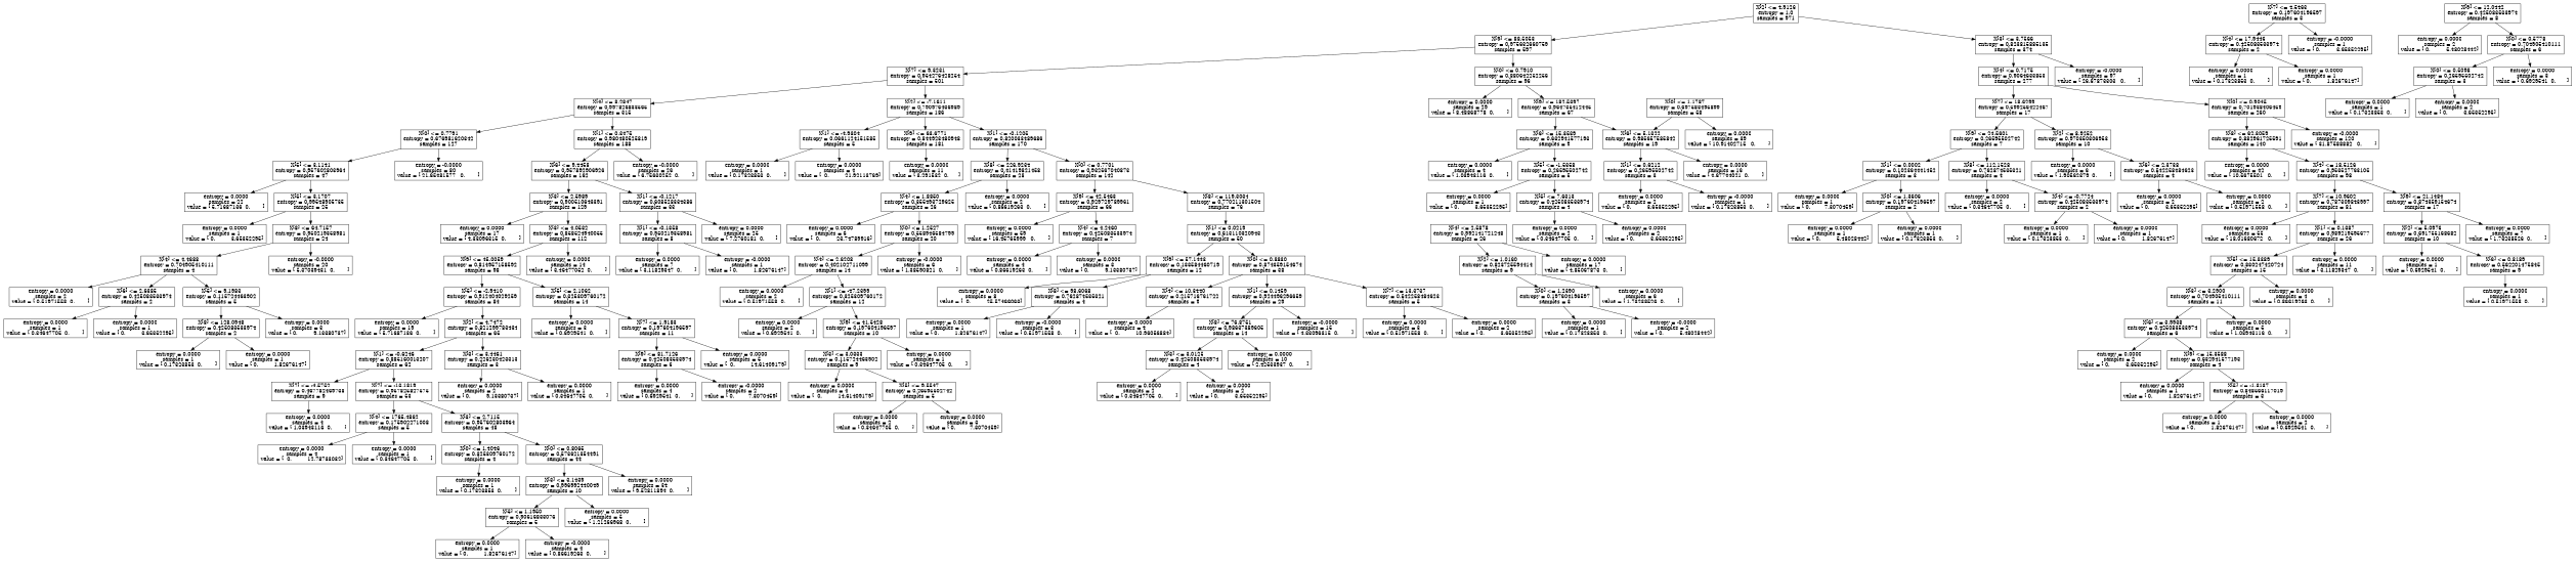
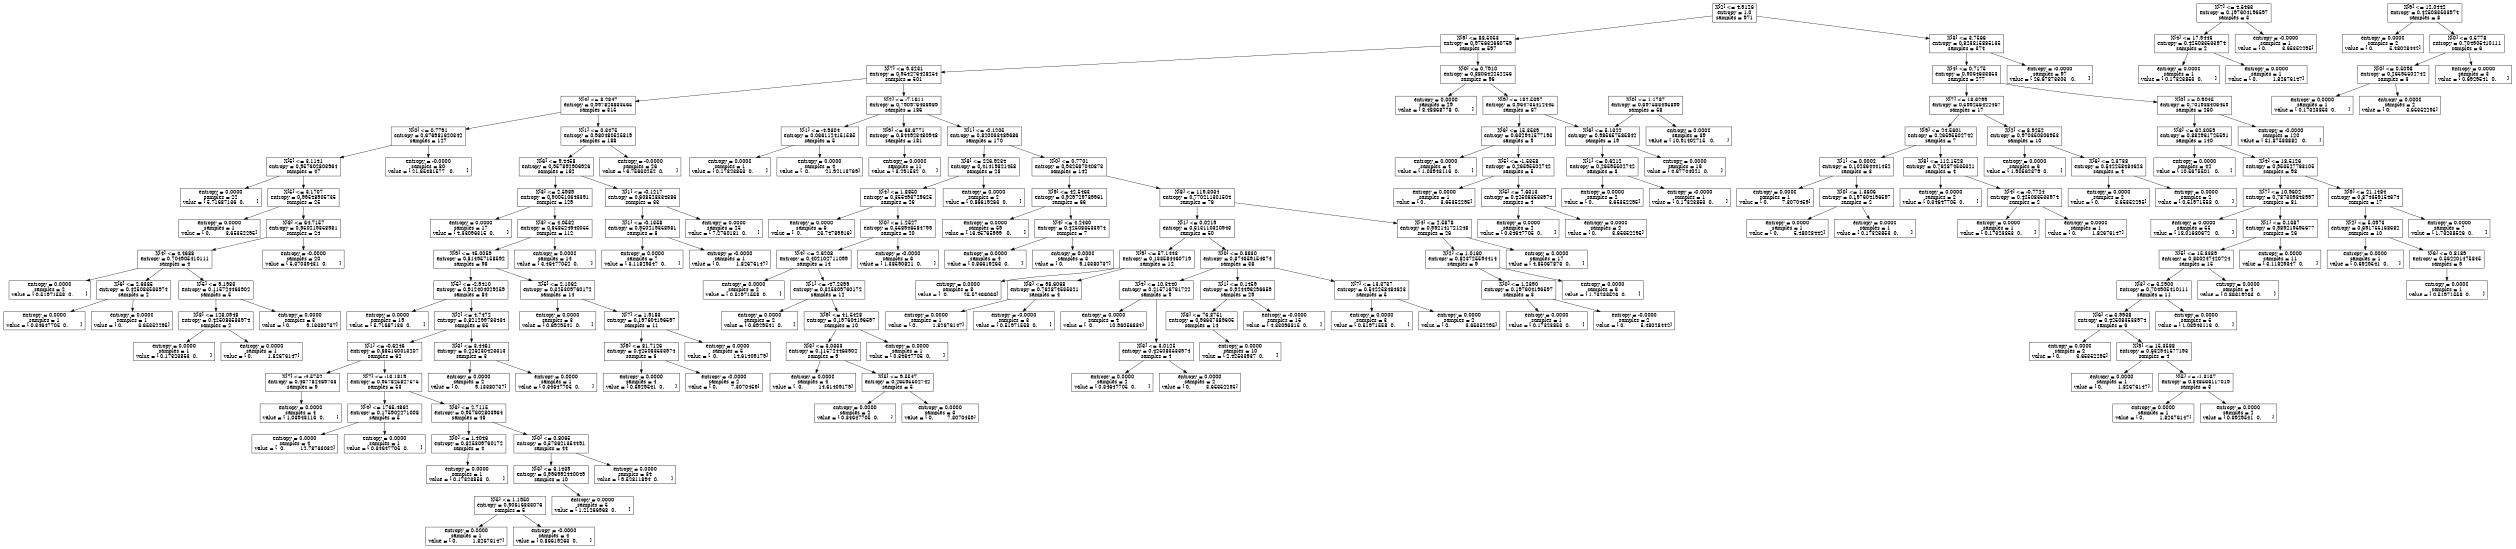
  digraph {
    node [shape=box]
    n1 [label="X[2] <= 4.9126\nentropy = 1.0\nsamples = 971"]
    n2 [label="X[9] <= 88.5053\nentropy = 0.975632660759\nsamples = 597"]
    n3 [label="X[3] <= 3.7566\nentropy = 0.823815885135\nsamples = 374"]
    n4 [label="X[7] <= 9.3231\nentropy = 0.954276428254\nsamples = 501"]
    n5 [label="X[0] <= 0.7910\nentropy = 0.880642252256\nsamples = 96"]
    n6 [label="X[4] <= 0.7175\nentropy = 0.9064633853\nsamples = 277"]
    n7 [label="entropy = -0.0000\nsamples = 97\nvalue = [ 26.67873303   0.        ]"]
    n8 [label="X[4] <= 8.2847\nentropy = 0.997826833565\nsamples = 315"]
    n9 [label="X[2] <= -7.1611\nentropy = 0.790976436989\nsamples = 186"]
    n10 [label="entropy = 0.0000\nsamples = 29\nvalue = [ 8.48868778  0.        ]"]
    n11 [label="X[9] <= 182.5397\nentropy = 0.964735412445\nsamples = 67"]
    n12 [label="X[0] <= 0.7791\nentropy = 0.676981620342\nsamples = 127"]
    n13 [label="X[1] <= 0.3475\nentropy = 0.980480525819\nsamples = 188"]
    n14 [label="X[1] <= -4.9304\nentropy = 0.0661124151585\nsamples = 5"]
    n15 [label="X[9] <= 63.6771\nentropy = 0.844923480948\nsamples = 181"]
    n16 [label="X[1] <= -0.1205\nentropy = 0.820033489686\nsamples = 170"]
    n17 [label="X[5] <= 3.1141\nentropy = 0.957602803964\nsamples = 47"]
    n18 [label="entropy = -0.0000\nsamples = 80\nvalue = [ 21.65481577   0.        ]"]
    n19 [label="X[6] <= 9.4458\nentropy = 0.957892906926\nsamples = 162"]
    n20 [label="entropy = -0.0000\nsamples = 26\nvalue = [ 6.75630252  0.        ]"]
    n21 [label="entropy = 0.0000\nsamples = 22\nvalue = [ 5.71687136  0.        ]"]
    n22 [label="X[5] <= 3.1707\nentropy = 0.99548905735\nsamples = 25"]
    n23 [label="entropy = 0.0000\nsamples = 1\nvalue = [ 0.          3.65352295]"]
    n24 [label="X[8] <= 64.7157\nentropy = 0.950219358981\nsamples = 24"]
    n25 [label="X[4] <= 4.4688\nentropy = 0.704905410111\nsamples = 4"]
    n26 [label="entropy = -0.0000\nsamples = 20\nvalue = [ 5.37039431  0.        ]"]
    n27 [label="entropy = 0.0000\nsamples = 2\nvalue = [ 0.51971558  0.        ]"]
    n28 [label="X[6] <= 2.6385\nentropy = 0.425083533974\nsamples = 2"]
    n29 [label="X[5] <= 9.1983\nentropy = 0.115724463902\nsamples = 5"]
    n30 [label="entropy = 0.0000\nsamples = 1\nvalue = [ 0.34647705  0.        ]"]
    n31 [label="entropy = 0.0000\nsamples = 1\nvalue = [ 0.          3.65352295]"]
    n32 [label="X[3] <= 2.5989\nentropy = 0.900510643391\nsamples = 129"]
    n33 [label="X[1] <= -0.1217\nentropy = 0.608528334386\nsamples = 33"]
    n34 [label="entropy = 0.0000\nsamples = 17\nvalue = [ 4.33096315  0.        ]"]
    n35 [label="X[3] <= 4.0532\nentropy = 0.858524940055\nsamples = 112"]
    n36 [label="X[1] <= -0.1358\nentropy = 0.950219358981\nsamples = 8"]
    n37 [label="entropy = 0.0000\nsamples = 25\nvalue = [ 7.2760181  0.       ]"]
    n38 [label="X[9] <= 45.0059\nentropy = 0.814957158592\nsamples = 98"]
    n39 [label="entropy = 0.0000\nsamples = 14\nvalue = [ 3.46477052  0.        ]"]
    n40 [label="X[5] <= -2.9410\nentropy = 0.912404029259\nsamples = 84"]
    n41 [label="X[5] <= 2.1062\nentropy = 0.325309760172\nsamples = 14"]
    n42 [label="entropy = 0.0000\nsamples = 19\nvalue = [ 5.71687136  0.        ]"]
    n43 [label="X[2] <= 4.7472\nentropy = 0.821299783434\nsamples = 65"]
    n44 [label="entropy = 0.0000\nsamples = 3\nvalue = [ 0.6929541  0.       ]"]
    n45 [label="X[7] <= 1.9183\nentropy = 0.197604196597\nsamples = 11"]
    n46 [label="X[1] <= -0.6246\nentropy = 0.885160013207\nsamples = 62"]
    n47 [label="X[3] <= 3.4461\nentropy = 0.226230423313\nsamples = 3"]
    n48 [label="X[7] <= -4.5752\nentropy = 0.467782469738\nsamples = 9"]
    n49 [label="X[7] <= -13.1819\nentropy = 0.957825827575\nsamples = 53"]
    n50 [label="entropy = 0.0000\nsamples = 2\nvalue = [ 0.          9.13380737]"]
    n51 [label="entropy = 0.0000\nsamples = 1\nvalue = [ 0.34647705  0.        ]"]
    n52 [label="entropy = 0.0000\nsamples = 4\nvalue = [ 1.03943116  0.        ]"]
    n53 [label="X[4] <= 1765.4862\nentropy = 0.175902271008\nsamples = 5"]
    n54 [label="X[3] <= 2.7115\nentropy = 0.957602803964\nsamples = 48"]
    n55 [label="X[8] <= 128.0948\nentropy = 0.425083533974\nsamples = 2"]
    n56 [label="entropy = 0.0000\nsamples = 3\nvalue = [ 0.          9.13380737]"]
    n57 [label="entropy = 0.0000\nsamples = 1\nvalue = [ 0.17323853  0.        ]"]
    n58 [label="entropy = 0.0000\nsamples = 1\nvalue = [ 0.          1.82676147]"]
    n59 [label="entropy = 0.0000\nsamples = 4\nvalue = [  0.          12.78733032]"]
    n60 [label="entropy = 0.0000\nsamples = 1\nvalue = [ 0.34647705  0.        ]"]
    n61 [label="X[0] <= 1.4046\nentropy = 0.325309760172\nsamples = 4"]
    n62 [label="X[0] <= 0.8065\nentropy = 0.573621354491\nsamples = 44"]
    n63 [label="entropy = 0.0000\nsamples = 1\nvalue = [ 0.17323853  0.        ]"]
    n64 [label="X[3] <= 3.1439\nentropy = 0.996992440049\nsamples = 10"]
    n65 [label="entropy = 0.0000\nsamples = 34\nvalue = [ 9.52811894  0.        ]"]
    n66 [label="X[7] <= 4.5463\nentropy = 0.197604196597\nsamples = 3"]
    n67 [label="X[4] <= 17.9446\nentropy = 0.425083533974\nsamples = 2"]
    n68 [label="entropy = -0.0000\nsamples = 1\nvalue = [ 0.          3.65352295]"]
    n69 [label="entropy = 0.0000\nsamples = 1\nvalue = [ 0.17323853  0.        ]"]
    n70 [label="entropy = 0.0000\nsamples = 1\nvalue = [ 0.          1.82676147]"]
    n71 [label="X[5] <= 1.1950\nentropy = 0.90616833076\nsamples = 5"]
    n72 [label="entropy = 0.0000\nsamples = 5\nvalue = [ 1.21266968  0.        ]"]
    n73 [label="entropy = 0.0000\nsamples = 1\nvalue = [ 0.          1.82676147]"]
    n74 [label="entropy = -0.0000\nsamples = 4\nvalue = [ 0.86619263  0.        ]"]
    n75 [label="X[9] <= 81.7126\nentropy = 0.425083533974\nsamples = 6"]
    n76 [label="entropy = 0.0000\nsamples = 5\nvalue = [  0.          14.61409179]"]
    n77 [label="entropy = 0.0000\nsamples = 4\nvalue = [ 0.6929541  0.       ]"]
    n78 [label="entropy = -0.0000\nsamples = 2\nvalue = [ 0.         7.3070459]"]
    n79 [label="entropy = 0.0000\nsamples = 7\nvalue = [ 3.11829347  0.        ]"]
    n80 [label="entropy = -0.0000\nsamples = 1\nvalue = [ 0.          1.82676147]"]
    n81 [label="entropy = 0.0000\nsamples = 1\nvalue = [ 0.17323853  0.        ]"]
    n82 [label="entropy = 0.0000\nsamples = 4\nvalue = [  0.          21.92113769]"]
    n83 [label="entropy = 0.0000\nsamples = 11\nvalue = [ 3.291532  0.      ]"]
    n84 [label="X[8] <= 226.9234\nentropy = 0.41419821458\nsamples = 28"]
    n85 [label="X[0] <= 0.7701\nentropy = 0.932567040873\nsamples = 142"]
    n86 [label="X[4] <= 1.8850\nentropy = 0.355493729625\nsamples = 26"]
    n87 [label="entropy = 0.0000\nsamples = 2\nvalue = [ 0.86619263  0.        ]"]
    n88 [label="X[9] <= 42.5463\nentropy = 0.929729789961\nsamples = 66"]
    n89 [label="X[8] <= 119.3034\nentropy = 0.770211301504\nsamples = 76"]
    n90 [label="entropy = 0.0000\nsamples = 6\nvalue = [  0.          23.74789916]"]
    n91 [label="X[0] <= 1.2527\nentropy = 0.558946584799\nsamples = 20"]
    n92 [label="X[4] <= 2.6208\nentropy = 0.402102711099\nsamples = 14"]
    n93 [label="entropy = -0.0000\nsamples = 6\nvalue = [ 1.38590821  0.        ]"]
    n94 [label="entropy = 0.0000\nsamples = 2\nvalue = [ 0.51971558  0.        ]"]
    n95 [label="X[1] <= -47.2399\nentropy = 0.325309760172\nsamples = 12"]
    n96 [label="entropy = 0.0000\nsamples = 2\nvalue = [ 0.6929541  0.       ]"]
    n97 [label="X[9] <= 41.5428\nentropy = 0.197604196597\nsamples = 10"]
    n98 [label="X[3] <= 3.0333\nentropy = 0.115724463902\nsamples = 9"]
    n99 [label="entropy = 0.0000\nsamples = 1\nvalue = [ 0.34647705  0.        ]"]
    n100 [label="entropy = 0.0000\nsamples = 4\nvalue = [  0.          14.61409179]"]
    n101 [label="X[5] <= 9.5547\nentropy = 0.26595502742\nsamples = 5"]
    n102 [label="entropy = 0.0000\nsamples = 2\nvalue = [ 0.34647705  0.        ]"]
    n103 [label="entropy = 0.0000\nsamples = 3\nvalue = [ 0.         7.3070459]"]
    n104 [label="entropy = 0.0000\nsamples = 59\nvalue = [ 16.45765999   0.        ]"]
    n105 [label="X[4] <= 4.2460\nentropy = 0.425083533974\nsamples = 7"]
    n106 [label="X[1] <= 0.0219\nentropy = 0.613110320943\nsamples = 50"]
    n107 [label="X[4] <= 2.5878\nentropy = 0.992141721248\nsamples = 26"]
    n108 [label="entropy = 0.0000\nsamples = 4\nvalue = [ 0.86619263  0.        ]"]
    n109 [label="entropy = 0.0000\nsamples = 3\nvalue = [ 0.          9.13380737]"]
    n110 [label="X[9] <= 57.1443\nentropy = 0.133584460719\nsamples = 12"]
    n111 [label="X[0] <= 0.8830\nentropy = 0.874359154674\nsamples = 38"]
    n112 [label="X[2] <= 1.0160\nentropy = 0.823725594414\nsamples = 9"]
    n113 [label="entropy = 0.0000\nsamples = 17\nvalue = [ 4.85067873  0.        ]"]
    n114 [label="entropy = 0.0000\nsamples = 8\nvalue = [  0.          25.57466063]"]
    n115 [label="X[8] <= 98.6068\nentropy = 0.762874535321\nsamples = 4"]
    n116 [label="X[4] <= 10.3440\nentropy = 0.215716761722\nsamples = 9"]
    n117 [label="X[1] <= 0.1459\nentropy = 0.924496296659\nsamples = 29"]
    n118 [label="X[7] <= 13.3737\nentropy = 0.542258484623\nsamples = 5"]
    n119 [label="entropy = 0.0000\nsamples = 1\nvalue = [ 0.          1.82676147]"]
    n120 [label="entropy = -0.0000\nsamples = 3\nvalue = [ 0.51971558  0.        ]"]
    n121 [label="entropy = 0.0000\nsamples = 4\nvalue = [  0.          10.96056884]"]
    n122 [label="X[8] <= 76.8751\nentropy = 0.98637389605\nsamples = 14"]
    n123 [label="entropy = -0.0000\nsamples = 15\nvalue = [ 4.33096315  0.        ]"]
    n124 [label="entropy = 0.0000\nsamples = 3\nvalue = [ 0.51971558  0.        ]"]
    n125 [label="entropy = 0.0000\nsamples = 2\nvalue = [ 0.          3.65352295]"]
    n126 [label="X[3] <= 3.0125\nentropy = 0.425083533974\nsamples = 4"]
    n127 [label="entropy = 0.0000\nsamples = 10\nvalue = [ 2.42533937  0.        ]"]
    n128 [label="entropy = 0.0000\nsamples = 2\nvalue = [ 0.34647705  0.        ]"]
    n129 [label="entropy = 0.0000\nsamples = 2\nvalue = [ 0.          3.65352295]"]
    n130 [label="X[0] <= 1.2390\nentropy = 0.197604196597\nsamples = 3"]
    n131 [label="entropy = 0.0000\nsamples = 6\nvalue = [ 1.73238526  0.        ]"]
    n132 [label="entropy = 0.0000\nsamples = 1\nvalue = [ 0.17323853  0.        ]"]
    n133 [label="entropy = -0.0000\nsamples = 2\nvalue = [ 0.          5.48028442]"]
    n134 [label="X[6] <= 15.3539\nentropy = 0.632941577193\nsamples = 9"]
    n135 [label="X[6] <= 5.1322\nentropy = 0.985657585842\nsamples = 19"]
    n136 [label="X[0] <= 1.1787\nentropy = 0.697583495899\nsamples = 58"]
    n137 [label="entropy = 0.0000\nsamples = 39\nvalue = [ 10.91402715   0.        ]"]
    n138 [label="entropy = 0.0000\nsamples = 4\nvalue = [ 1.03943116  0.        ]"]
    n139 [label="X[5] <= -1.5358\nentropy = 0.26595502742\nsamples = 5"]
    n140 [label="X[1] <= 0.6212\nentropy = 0.26595502742\nsamples = 3"]
    n141 [label="entropy = 0.0000\nsamples = 16\nvalue = [ 4.67744021  0.        ]"]
    n142 [label="entropy = 0.0000\nsamples = 2\nvalue = [ 0.          3.65352295]"]
    n143 [label="entropy = -0.0000\nsamples = 1\nvalue = [ 0.17323853  0.        ]"]
    n144 [label="entropy = 0.0000\nsamples = 1\nvalue = [ 0.          3.65352295]"]
    n145 [label="X[5] <= 7.6313\nentropy = 0.425083533974\nsamples = 4"]
    n146 [label="entropy = 0.0000\nsamples = 2\nvalue = [ 0.34647705  0.        ]"]
    n147 [label="entropy = 0.0000\nsamples = 2\nvalue = [ 0.          3.65352295]"]
    n148 [label="X[7] <= 18.6299\nentropy = 0.599256422467\nsamples = 17"]
    n149 [label="X[0] <= 0.9045\nentropy = 0.701938406459\nsamples = 260"]
    n150 [label="X[9] <= 24.5601\nentropy = 0.26595502742\nsamples = 7"]
    n151 [label="X[2] <= 8.9252\nentropy = 0.970350306953\nsamples = 10"]
    n152 [label="X[8] <= 62.3059\nentropy = 0.882961725591\nsamples = 140"]
    n153 [label="entropy = -0.0000\nsamples = 120\nvalue = [ 31.87588882   0.        ]"]
    n154 [label="X[1] <= 0.0002\nentropy = 0.102364441452\nsamples = 3"]
    n155 [label="X[8] <= 112.1528\nentropy = 0.762874535321\nsamples = 4"]
    n156 [label="entropy = 0.0000\nsamples = 6\nvalue = [ 1.90562379  0.        ]"]
    n157 [label="X[6] <= 2.3738\nentropy = 0.542258484623\nsamples = 4"]
    n158 [label="entropy = 0.0000\nsamples = 1\nvalue = [ 0.         7.3070459]"]
    n159 [label="X[0] <= 1.3606\nentropy = 0.197604196597\nsamples = 2"]
    n160 [label="entropy = 0.0000\nsamples = 2\nvalue = [ 0.34647705  0.        ]"]
    n161 [label="X[4] <= -0.7724\nentropy = 0.425083533974\nsamples = 2"]
    n162 [label="entropy = 0.0000\nsamples = 1\nvalue = [ 0.          5.48028442]"]
    n163 [label="entropy = 0.0000\nsamples = 1\nvalue = [ 0.17323853  0.        ]"]
    n164 [label="entropy = 0.0000\nsamples = 1\nvalue = [ 0.17323853  0.        ]"]
    n165 [label="entropy = 0.0000\nsamples = 1\nvalue = [ 0.          1.82676147]"]
    n166 [label="entropy = 0.0000\nsamples = 2\nvalue = [ 0.          3.65352295]"]
    n167 [label="entropy = 0.0000\nsamples = 2\nvalue = [ 0.51971558  0.        ]"]
    n168 [label="entropy = 0.0000\nsamples = 42\nvalue = [ 10.5675501   0.       ]"]
    n169 [label="X[4] <= 18.5126\nentropy = 0.953527763105\nsamples = 98"]
    n170 [label="X[7] <= 10.9602\nentropy = 0.787309843997\nsamples = 81"]
    n171 [label="X[9] <= 21.1484\nentropy = 0.874359154674\nsamples = 17"]
    n172 [label="entropy = 0.0000\nsamples = 55\nvalue = [ 18.01680672   0.        ]"]
    n173 [label="X[1] <= 0.1387\nentropy = 0.989219595677\nsamples = 26"]
    n174 [label="X[2] <= 5.0976\nentropy = 0.691755168682\nsamples = 10"]
    n175 [label="entropy = 0.0000\nsamples = 7\nvalue = [ 1.73238526  0.        ]"]
    n176 [label="X[5] <= 15.3389\nentropy = 0.830247420724\nsamples = 15"]
    n177 [label="entropy = 0.0000\nsamples = 11\nvalue = [ 3.11829347  0.        ]"]
    n178 [label="X[3] <= 3.2900\nentropy = 0.704905410111\nsamples = 11"]
    n179 [label="entropy = 0.0000\nsamples = 4\nvalue = [ 0.86619263  0.        ]"]
    n180 [label="X[6] <= 3.9938\nentropy = 0.425083533974\nsamples = 6"]
    n181 [label="entropy = 0.0000\nsamples = 5\nvalue = [ 1.03943116  0.        ]"]
    n182 [label="entropy = 0.0000\nsamples = 2\nvalue = [ 0.          3.65352295]"]
    n183 [label="X[9] <= 15.3588\nentropy = 0.632941577193\nsamples = 4"]
    n184 [label="entropy = 0.0000\nsamples = 1\nvalue = [ 0.          1.82676147]"]
    n185 [label="X[5] <= -1.3137\nentropy = 0.848566117019\nsamples = 3"]
    n186 [label="entropy = 0.0000\nsamples = 1\nvalue = [ 0.          1.82676147]"]
    n187 [label="entropy = 0.0000\nsamples = 2\nvalue = [ 0.6929541  0.       ]"]
    n188 [label="entropy = 0.0000\nsamples = 1\nvalue = [ 0.6929541  0.       ]"]
    n189 [label="X[6] <= 0.8189\nentropy = 0.562201475845\nsamples = 9"]
    n190 [label="entropy = 0.0000\nsamples = 1\nvalue = [ 0.51971558  0.        ]"]
    n191 [label="X[9] <= 12.0442\nentropy = 0.425083533974\nsamples = 8"]
    n192 [label="entropy = 0.0000\nsamples = 2\nvalue = [ 0.          5.48028442]"]
    n193 [label="X[0] <= 0.5778\nentropy = 0.704905410111\nsamples = 6"]
    n194 [label="X[0] <= 0.5098\nentropy = 0.26595502742\nsamples = 3"]
    n195 [label="entropy = 0.0000\nsamples = 3\nvalue = [ 0.6929541  0.       ]"]
    n196 [label="entropy = 0.0000\nsamples = 1\nvalue = [ 0.17323853  0.        ]"]
    n197 [label="entropy = 0.0000\nsamples = 2\nvalue = [ 0.          3.65352295]"]
    n1 -> n2
    n1 -> n3
    n2 -> n4
    n2 -> n5
    n3 -> n6
    n3 -> n7
    n4 -> n8
    n4 -> n9
    n5 -> n10
    n5 -> n11
    n6 -> n148
    n6 -> n149
    n8 -> n12
    n8 -> n13
    n9 -> n14
    n9 -> n15
    n9 -> n16
    n11 -> n134
    n11 -> n135
    n12 -> n17
    n12 -> n18
    n13 -> n19
    n13 -> n20
    n14 -> n81
    n14 -> n82
    n15 -> n83
    n16 -> n84
    n16 -> n85
    n17 -> n21
    n17 -> n22
    n19 -> n32
    n19 -> n33
    n22 -> n23
    n22 -> n24
    n24 -> n25
    n24 -> n26
    n25 -> n27
    n25 -> n28
    n25 -> n29
    n28 -> n30
    n28 -> n31
    n29 -> n55
    n29 -> n56
    n32 -> n34
    n32 -> n35
    n33 -> n36
    n33 -> n37
    n35 -> n38
    n35 -> n39
    n36 -> n79
    n36 -> n80
    n38 -> n40
    n38 -> n41
    n40 -> n42
    n40 -> n43
    n41 -> n44
    n41 -> n45
    n43 -> n46
    n43 -> n47
    n45 -> n75
    n45 -> n76
    n46 -> n48
    n46 -> n49
    n47 -> n50
    n47 -> n51
    n48 -> n52
    n49 -> n53
    n49 -> n54
    n53 -> n59
    n53 -> n60
    n54 -> n61
    n54 -> n62
    n55 -> n57
    n55 -> n58
    n61 -> n63
    n62 -> n64
    n62 -> n65
-   n64 -> n71
    n64 -> n72
    n66 -> n67
    n66 -> n68
    n67 -> n69
    n67 -> n70
    n71 -> n73
    n71 -> n74
    n75 -> n77
    n75 -> n78
    n84 -> n86
    n84 -> n87
    n85 -> n88
    n85 -> n89
    n86 -> n90
    n86 -> n91
    n88 -> n104
    n88 -> n105
    n89 -> n106
+   n89 -> n107
    n91 -> n92
    n91 -> n93
    n92 -> n94
    n92 -> n95
    n95 -> n96
    n95 -> n97
    n97 -> n98
    n97 -> n99
    n98 -> n100
    n98 -> n101
    n101 -> n102
    n101 -> n103
    n105 -> n108
    n105 -> n109
    n106 -> n110
    n106 -> n111
    n107 -> n112
    n107 -> n113
    n110 -> n114
    n110 -> n115
    n111 -> n116
    n111 -> n117
    n111 -> n118
    n112 -> n130
    n112 -> n131
    n115 -> n119
    n115 -> n120
    n116 -> n121
    n117 -> n122
    n117 -> n123
    n118 -> n124
    n118 -> n125
-   n122 -> n126
+   n116 -> n126
    n122 -> n127
    n126 -> n128
    n126 -> n129
    n130 -> n132
    n130 -> n133
    n134 -> n138
    n134 -> n139
    n135 -> n140
    n135 -> n141
    n136 -> n135
    n136 -> n137
    n139 -> n144
    n139 -> n145
    n140 -> n142
    n140 -> n143
    n145 -> n146
    n145 -> n147
    n148 -> n150
    n148 -> n151
    n149 -> n152
    n149 -> n153
    n150 -> n154
    n150 -> n155
    n151 -> n156
    n151 -> n157
    n152 -> n168
    n152 -> n169
    n154 -> n158
    n154 -> n159
    n155 -> n160
    n155 -> n161
    n157 -> n166
    n157 -> n167
    n159 -> n162
    n159 -> n163
    n161 -> n164
    n161 -> n165
    n169 -> n170
    n169 -> n171
    n170 -> n172
    n170 -> n173
    n171 -> n174
    n171 -> n175
    n173 -> n176
    n173 -> n177
    n174 -> n188
    n174 -> n189
    n176 -> n178
    n176 -> n179
    n178 -> n180
    n178 -> n181
    n180 -> n182
    n180 -> n183
    n183 -> n184
    n183 -> n185
    n185 -> n186
    n185 -> n187
    n189 -> n190
    n191 -> n192
    n191 -> n193
    n193 -> n194
    n193 -> n195
    n194 -> n196
    n194 -> n197
  }
